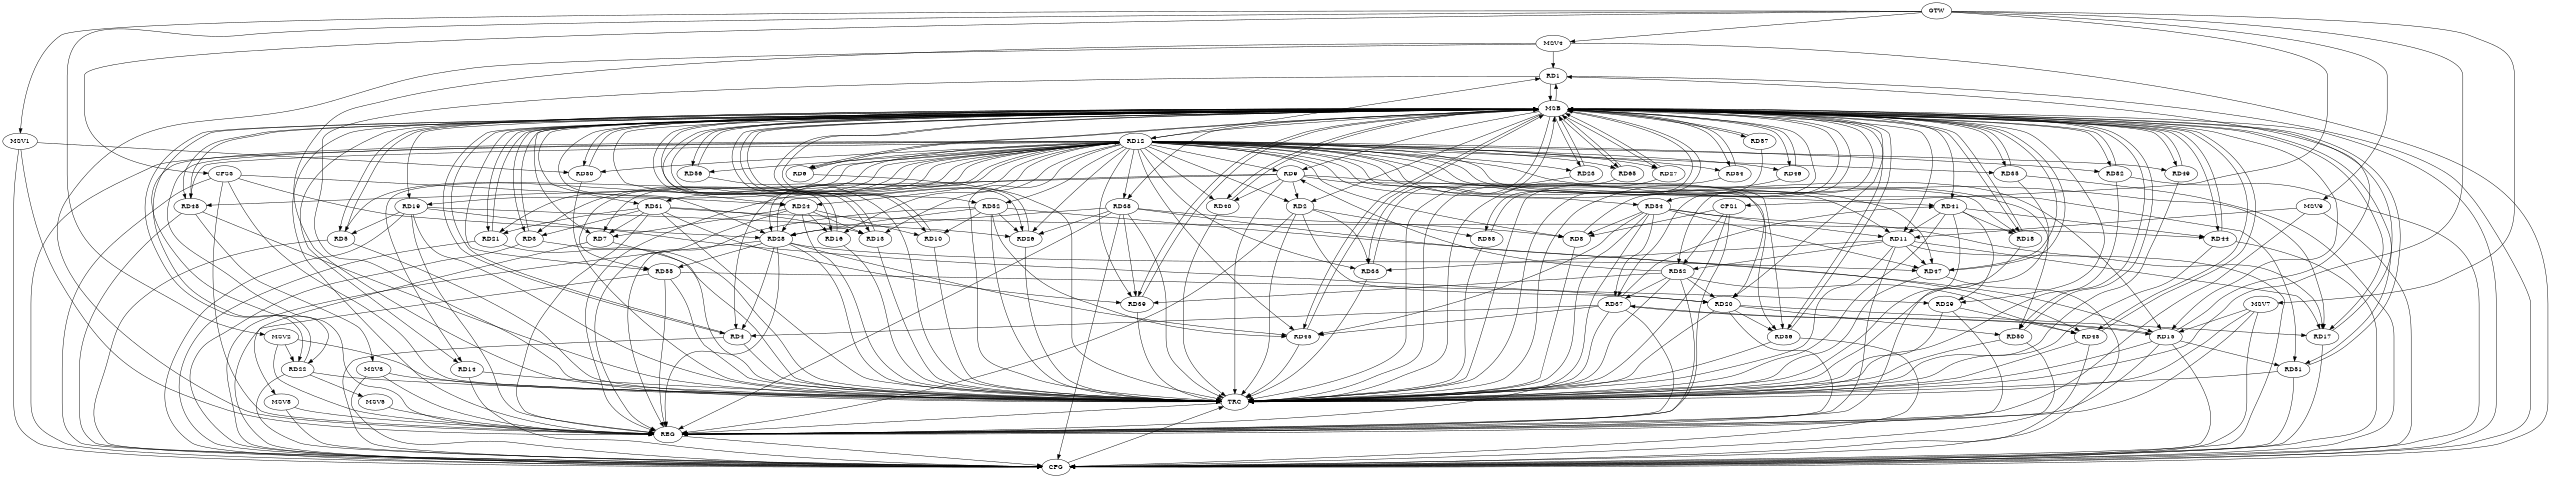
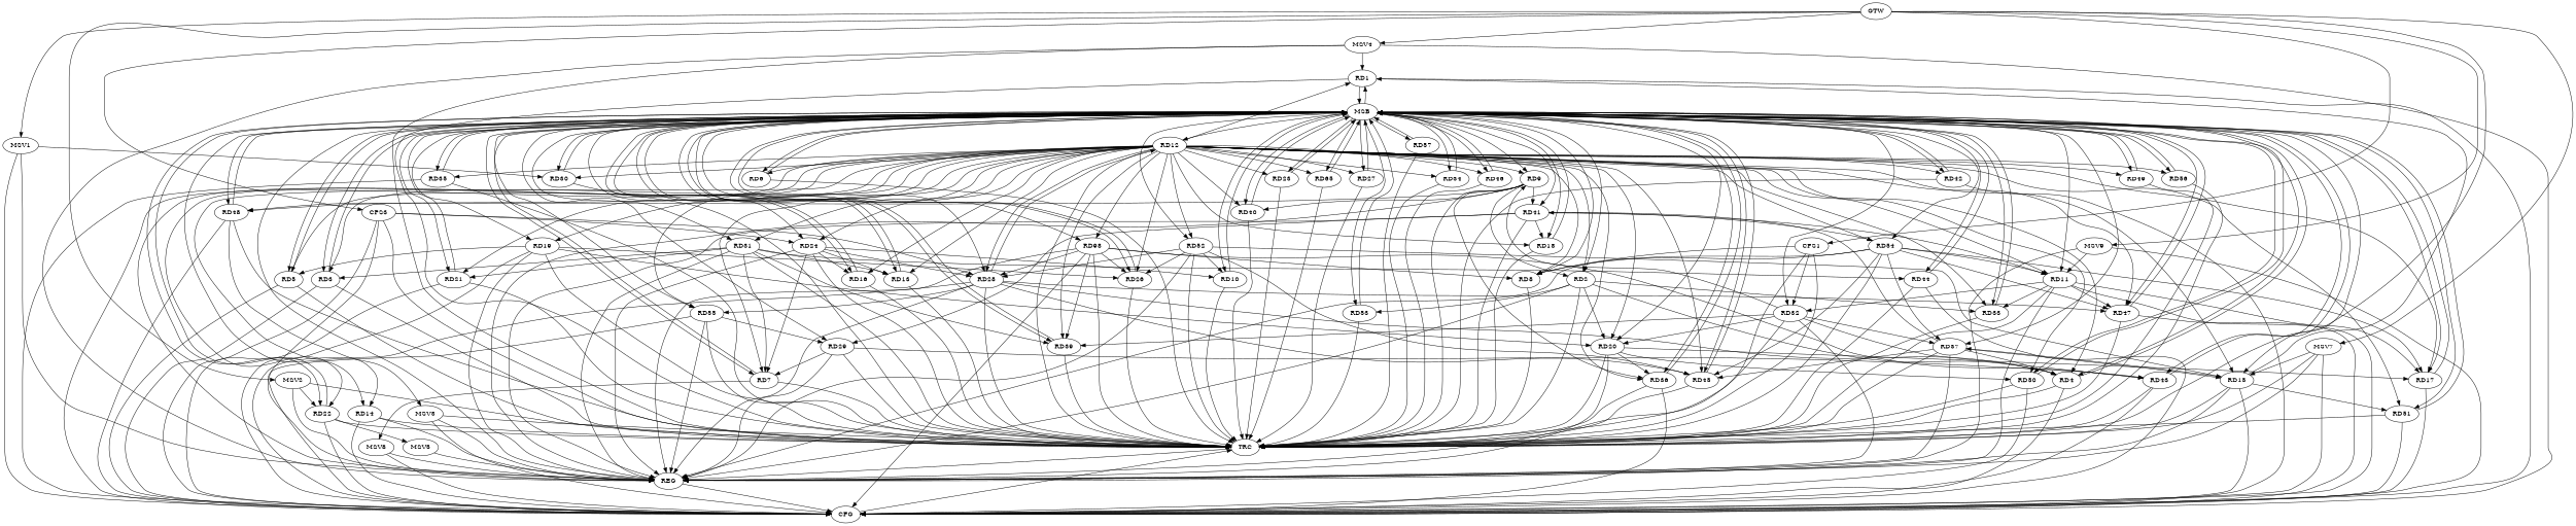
  strict digraph {
    n1 [label=RD1]
    n2 [label=MSB]
    n3 [label=CFG]
    n4 [label=TRC]
    n5 [label=RD2]
    n6 [label=RD4]
    n7 [label=RD20]
    n8 [label=RD33]
    n9 [label=RD53]
    n10 [label=REG]
    n11 [label=RD3]
    n12 [label=RD5]
    n13 [label=RD6]
    n14 [label=RD7]
    n15 [label=RD9]
    n16 [label=RD36]
    n17 [label=RD40]
    n18 [label=RD41]
    n19 [label=RD48]
    n20 [label=RD10]
    n21 [label=RD11]
    n22 [label=RD17]
    n23 [label=RD32]
    n24 [label=RD47]
    n25 [label=RD12]
    n26 [label=RD13]
    n27 [label=RD14]
    n28 [label=RD15]
    n29 [label=RD16]
    n30 [label=RD18]
    n31 [label=RD19]
    n32 [label=RD21]
    n33 [label=RD22]
    n34 [label=RD23]
    n35 [label=RD24]
    n36 [label=RD65]
    n37 [label=RD26]
    n38 [label=RD27]
    n39 [label=RD28]
    n40 [label=RD30]
    n41 [label=RD31]
    n42 [label=RD34]
    n43 [label=RD35]
-   n44 [label=RD38]
+   n44 [label=RD98]
    n45 [label=RD39]
-   n46 [label=RD82]
+   n46 [label=RD42]
    n47 [label=RD45]
    n48 [label=RD46]
    n49 [label=RD49]
    n50 [label=RD50]
    n51 [label=RD51]
    n52 [label=RD52]
    n53 [label=RD54]
    n54 [label=RD55]
    n55 [label=RD56]
    n56 [label=RD37]
    n57 [label=RD29]
    n58 [label=RD43]
    n59 [label=RD44]
    n60 [label=RD57]
    n61 [label=MSV8]
    n62 [label=RD8]
    n63 [label=MSV3]
    n64 [label=MSV5]
    n65 [label=CPS1]
    n66 [label=CPS3]
    n67 [label=GTW]
    n68 [label=MSV1]
    n69 [label=MSV2]
    n70 [label=MSV4]
    n71 [label=MSV7]
    n72 [label=MSV9]
    n1 -> n2
    n1 -> n3
    n1 -> n4
    n2 -> n1
    n2 -> n5
    n2 -> n6
    n2 -> n7
    n2 -> n8
    n2 -> n9
    n2 -> n10
    n2 -> n11
    n2 -> n12
    n2 -> n13
    n2 -> n14
    n2 -> n15
    n2 -> n16
    n2 -> n17
    n2 -> n18
    n2 -> n19
    n2 -> n20
    n2 -> n21
    n2 -> n22
    n2 -> n23
    n2 -> n24
    n2 -> n25
    n2 -> n26
    n2 -> n27
    n2 -> n28
    n2 -> n29
    n2 -> n30
    n2 -> n31
    n2 -> n32
    n2 -> n33
    n2 -> n34
    n2 -> n35
    n2 -> n36
    n2 -> n37
    n2 -> n38
    n2 -> n39
    n2 -> n40
    n2 -> n41
    n2 -> n42
    n2 -> n43
    n2 -> n44
    n2 -> n45
    n2 -> n46
    n2 -> n47
    n2 -> n48
    n2 -> n49
    n2 -> n50
    n2 -> n51
    n2 -> n52
    n2 -> n53
    n2 -> n54
    n2 -> n55
    n2 -> n56
    n2 -> n57
    n2 -> n58
    n2 -> n59
    n2 -> n60
    n3 -> n4
    n4 -> n10
    n5 -> n4
+   n5 -> n6
    n5 -> n7
    n5 -> n8
    n5 -> n9
    n5 -> n10
    n6 -> n2
    n6 -> n3
    n6 -> n4
    n7 -> n4
    n7 -> n10
    n7 -> n16
    n7 -> n22
    n7 -> n50
    n8 -> n2
    n8 -> n4
    n9 -> n2
    n9 -> n4
    n10 -> n3
    n11 -> n2
    n11 -> n3
    n11 -> n4
    n12 -> n2
    n12 -> n3
    n12 -> n4
    n13 -> n2
    n13 -> n4
-   n3 -> n2
+   n14 -> n2
    n14 -> n4
    n14 -> n61
    n15 -> n4
    n15 -> n5
    n15 -> n10
    n15 -> n16
    n15 -> n17
    n15 -> n18
    n15 -> n19
    n16 -> n2
    n16 -> n3
    n16 -> n4
    n17 -> n2
    n17 -> n4
    n18 -> n4
    n18 -> n10
    n18 -> n21
    n18 -> n30
-   n18 -> n59
+   n18 -> n53
    n18 -> n57
    n19 -> n2
    n19 -> n3
    n19 -> n4
    n19 -> n63
    n20 -> n2
    n20 -> n4
    n21 -> n3
    n21 -> n4
    n21 -> n8
    n21 -> n10
    n21 -> n22
    n21 -> n23
    n21 -> n24
    n22 -> n2
    n22 -> n3
    n23 -> n4
    n23 -> n7
    n23 -> n10
    n23 -> n15
    n23 -> n45
    n23 -> n56
    n23 -> n58
    n24 -> n2
    n24 -> n3
    n24 -> n4
    n25 -> n1
    n25 -> n3
    n25 -> n4
    n25 -> n5
    n25 -> n6
    n25 -> n7
    n25 -> n8
    n25 -> n10
    n25 -> n11
    n25 -> n12
    n25 -> n13
    n25 -> n14
    n25 -> n15
    n25 -> n16
    n25 -> n17
    n25 -> n19
    n25 -> n21
    n25 -> n22
    n25 -> n24
    n25 -> n26
    n25 -> n27
    n25 -> n28
    n25 -> n29
    n25 -> n30
    n25 -> n31
    n25 -> n32
    n25 -> n33
    n25 -> n34
    n25 -> n35
    n25 -> n36
    n25 -> n37
    n25 -> n38
    n25 -> n39
    n25 -> n40
    n25 -> n41
    n25 -> n42
    n25 -> n43
    n25 -> n44
    n25 -> n45
    n25 -> n46
    n25 -> n47
    n25 -> n48
    n25 -> n49
    n25 -> n50
    n25 -> n51
    n25 -> n52
    n25 -> n53
    n25 -> n54
    n25 -> n55
    n25 -> n62
    n26 -> n2
    n26 -> n4
    n27 -> n3
    n27 -> n4
+   n27 -> n10
    n28 -> n1
    n28 -> n3
    n28 -> n4
    n28 -> n10
    n28 -> n51
    n28 -> n56
    n29 -> n2
    n29 -> n4
    n30 -> n2
    n30 -> n4
    n31 -> n3
    n31 -> n4
    n31 -> n7
    n31 -> n10
    n31 -> n12
    n31 -> n37
    n32 -> n2
    n32 -> n3
    n32 -> n4
    n33 -> n2
    n33 -> n3
    n33 -> n4
    n33 -> n64
    n34 -> n2
    n34 -> n4
    n35 -> n4
    n35 -> n10
    n35 -> n14
    n35 -> n20
    n35 -> n26
    n35 -> n29
    n35 -> n39
    n36 -> n2
    n36 -> n4
    n37 -> n2
    n37 -> n4
    n38 -> n2
    n38 -> n4
    n39 -> n3
    n39 -> n4
    n39 -> n6
    n39 -> n10
    n39 -> n24
    n39 -> n25
    n39 -> n47
    n39 -> n54
    n40 -> n2
    n40 -> n4
    n41 -> n4
    n41 -> n10
    n41 -> n11
    n41 -> n14
    n41 -> n26
    n41 -> n32
    n41 -> n45
    n41 -> n59
    n42 -> n2
    n42 -> n4
    n43 -> n2
    n43 -> n3
    n43 -> n4
    n44 -> n3
    n44 -> n4
    n44 -> n10
    n44 -> n37
    n44 -> n39
    n44 -> n45
    n44 -> n58
    n44 -> n62
    n45 -> n2
    n45 -> n4
    n46 -> n2
    n46 -> n3
    n46 -> n4
    n47 -> n2
    n47 -> n4
    n48 -> n2
    n48 -> n4
    n49 -> n2
    n49 -> n4
    n50 -> n2
    n50 -> n3
    n50 -> n4
    n51 -> n2
    n51 -> n3
    n51 -> n4
    n52 -> n4
    n52 -> n10
    n52 -> n20
    n52 -> n28
    n52 -> n37
    n52 -> n39
    n52 -> n47
    n53 -> n4
    n53 -> n10
    n53 -> n21
    n53 -> n22
    n53 -> n24
    n53 -> n47
    n53 -> n56
    n53 -> n62
    n54 -> n3
    n54 -> n4
    n54 -> n10
    n54 -> n57
    n55 -> n2
    n55 -> n4
    n56 -> n4
    n56 -> n6
    n56 -> n10
    n56 -> n18
    n56 -> n28
    n56 -> n47
    n57 -> n4
    n57 -> n10
+   n57 -> n14
    n57 -> n58
    n58 -> n2
    n58 -> n3
    n58 -> n4
    n59 -> n2
    n59 -> n3
    n59 -> n4
    n60 -> n2
    n60 -> n4
    n61 -> n3
    n61 -> n10
    n62 -> n2
    n62 -> n4
    n63 -> n3
    n63 -> n4
    n63 -> n10
    n64 -> n10
    n65 -> n4
    n65 -> n10
    n65 -> n23
    n65 -> n62
    n66 -> n3
    n66 -> n4
    n66 -> n10
    n66 -> n35
    n66 -> n39
    n67 -> n4
    n67 -> n65
    n67 -> n66
    n67 -> n68
    n67 -> n69
    n67 -> n70
    n67 -> n71
    n67 -> n72
    n68 -> n3
    n68 -> n10
    n68 -> n40
    n69 -> n4
    n69 -> n10
    n69 -> n33
    n70 -> n1
    n70 -> n3
    n70 -> n4
    n70 -> n10
    n71 -> n3
    n71 -> n4
    n71 -> n10
    n71 -> n28
    n72 -> n3
    n72 -> n10
    n72 -> n21
  }
